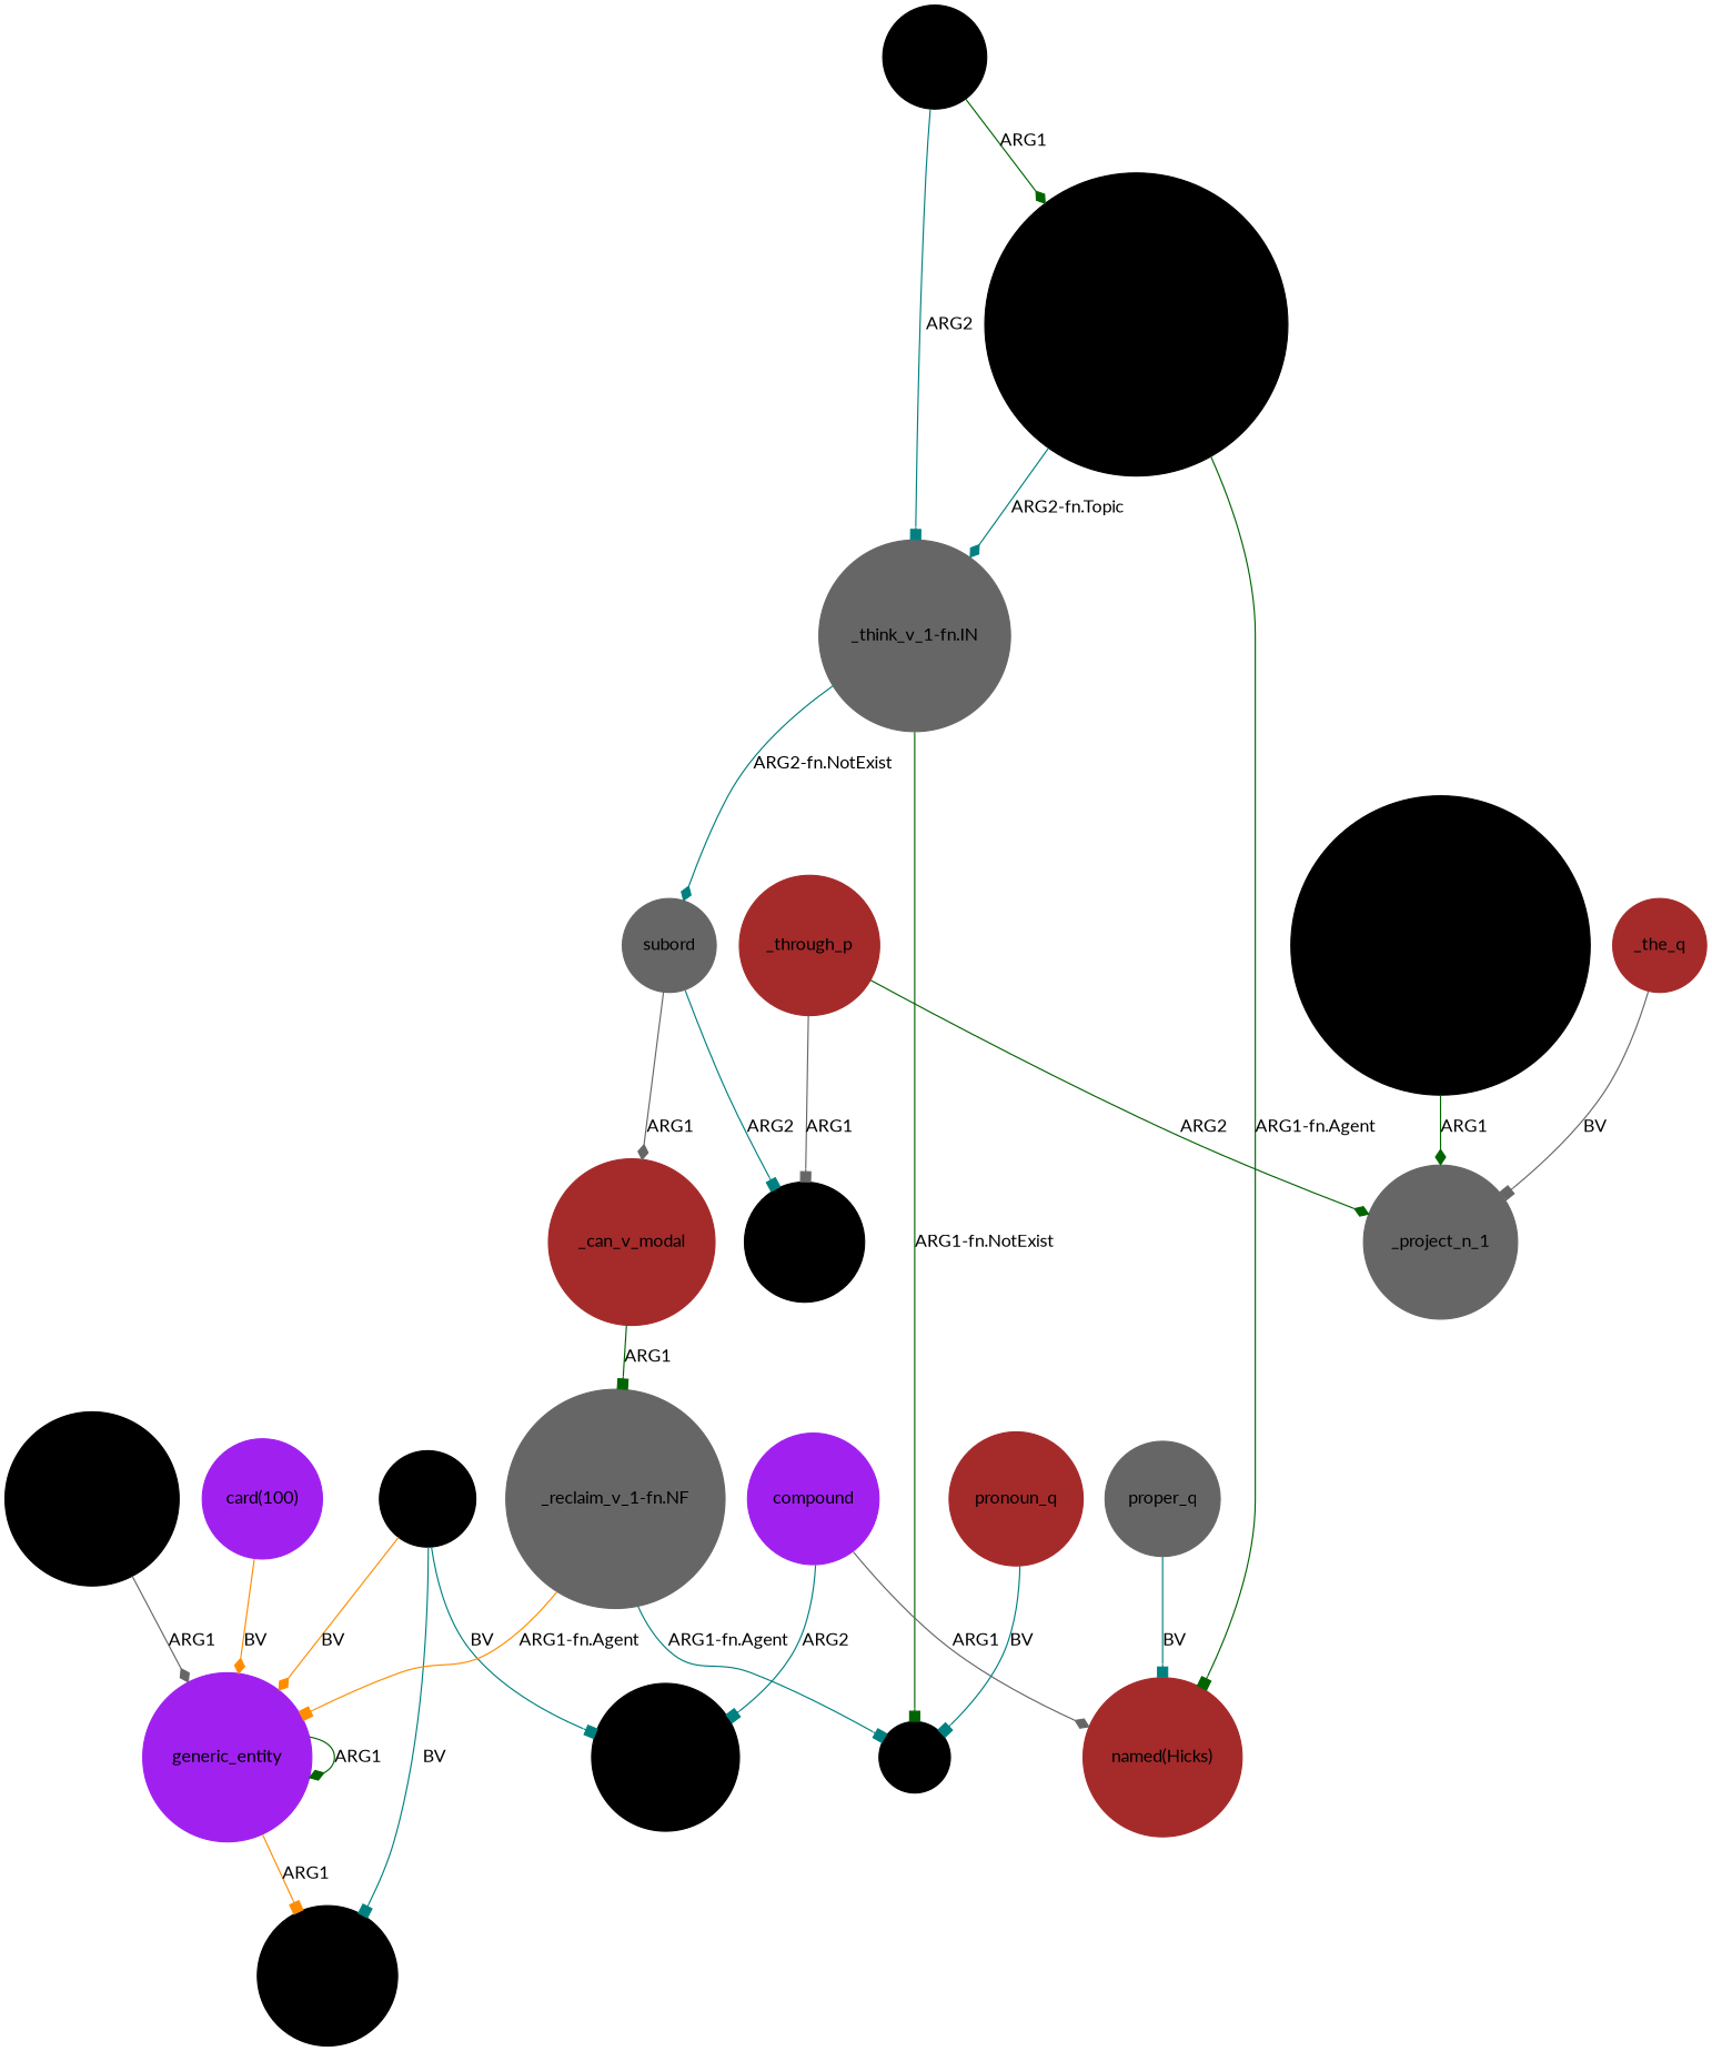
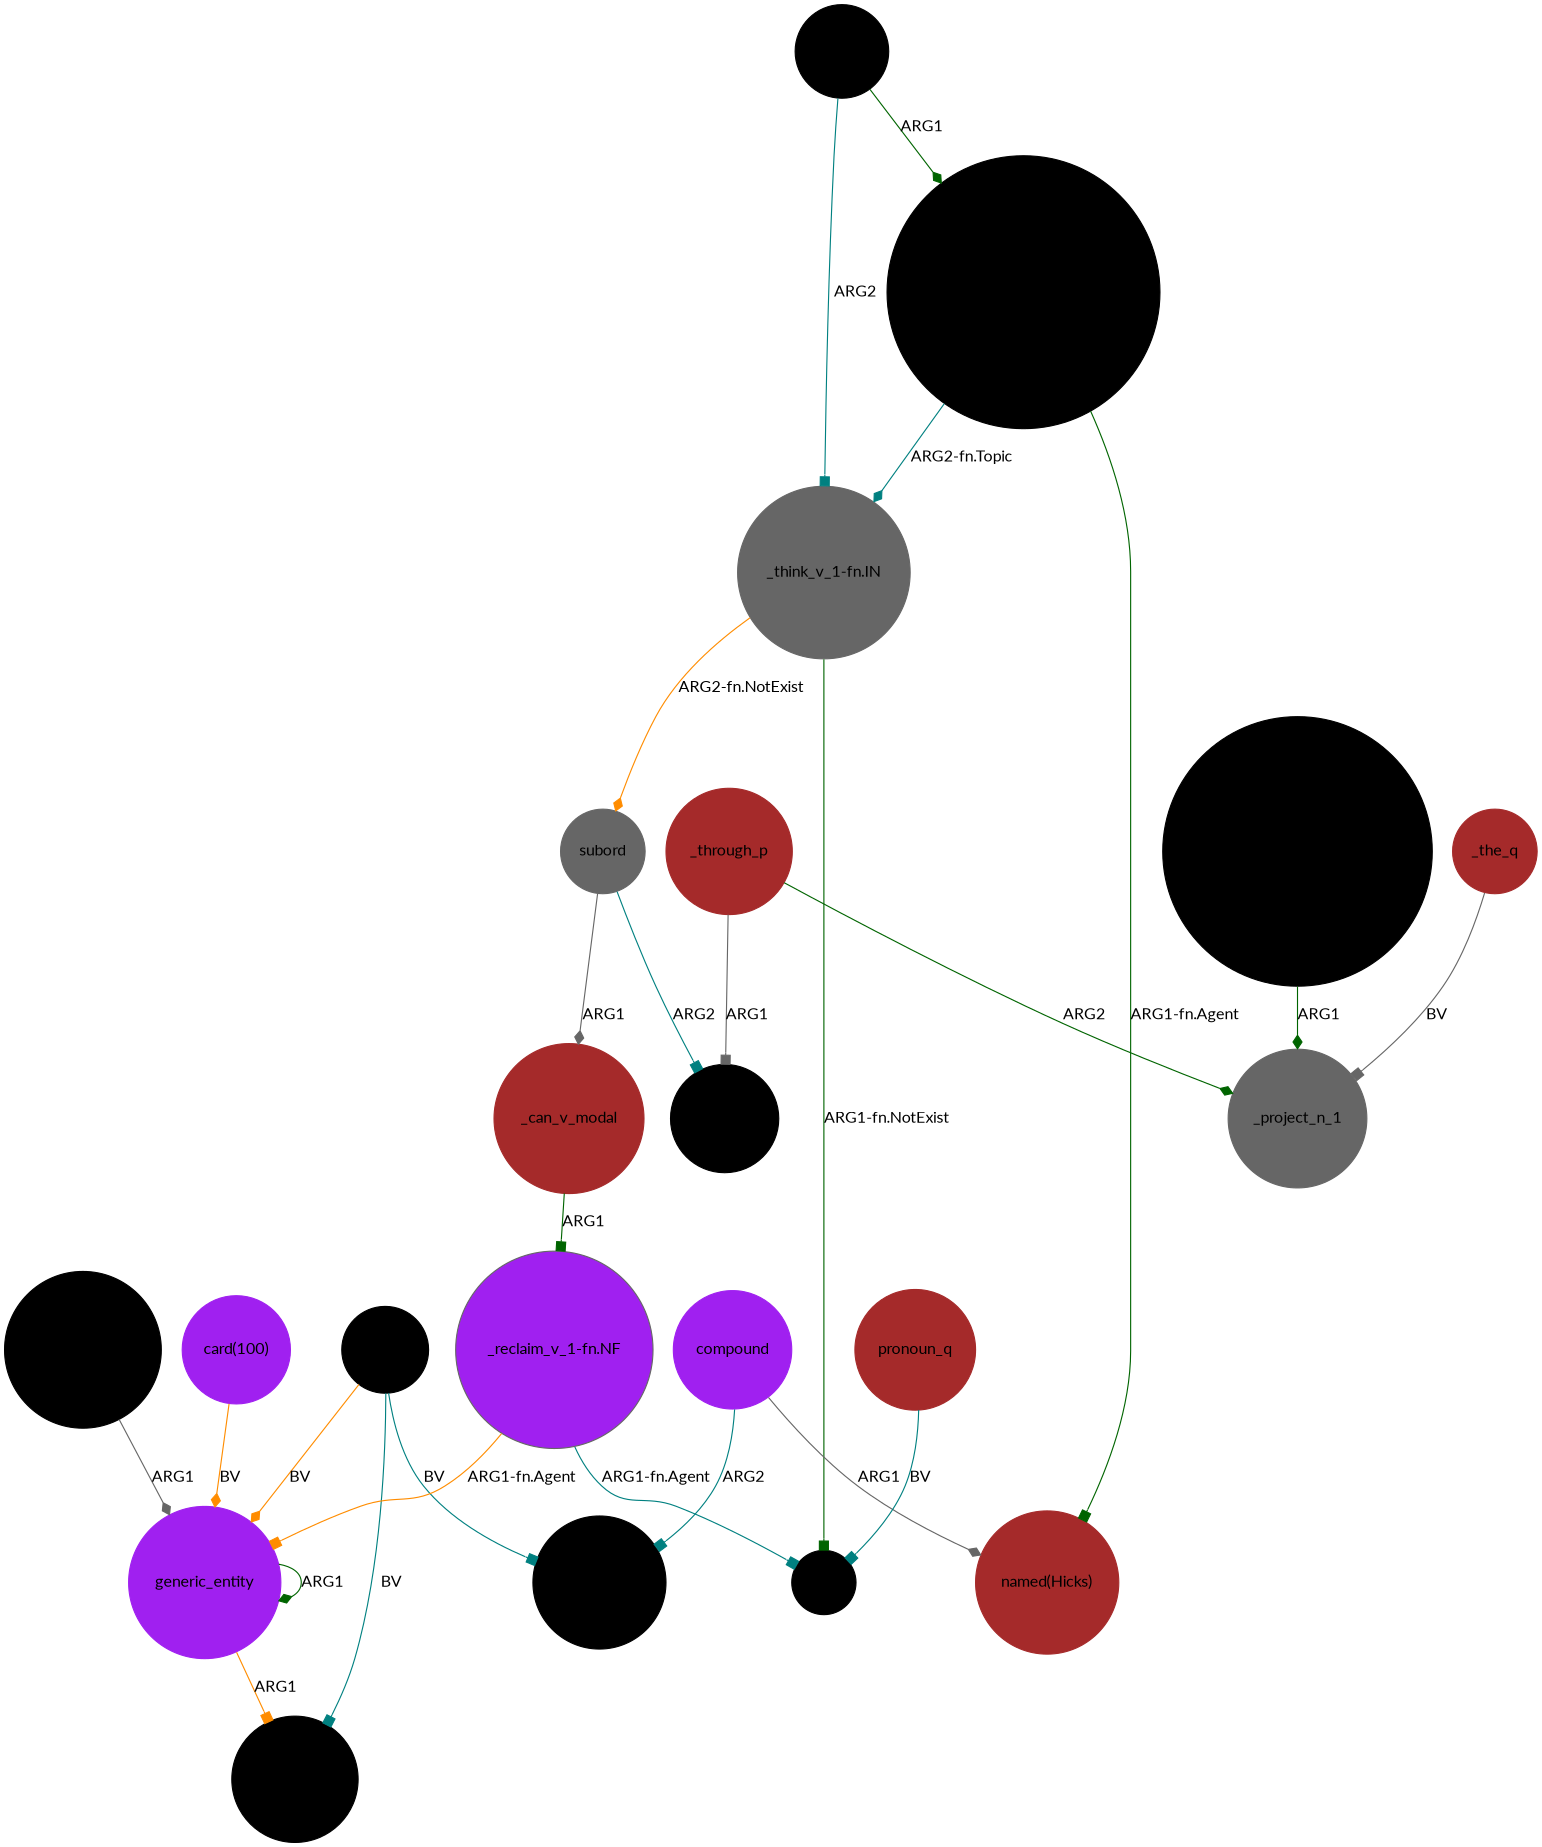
  digraph {
    fontname=Lato
    node [color=black fontname=Lato shape=circle style=filled]
    edge [arrowhead=box color=teal fontname=Lato]
    generic_entity [color=purple]
    "card(1000000)"
    _dollar_n_1
    "_think_v_1-fn.IN" [color=gray40]
    focus_d
    "_declare_v_to-fn.Statement"
    pron
    subord [color=gray40]
    "named(Hicks)" [color=brown]
    _just_a_1
    _can_v_modal [color=brown]
    udef_q
    _mister_n_1
    "card(100)" [color=purple]
    compound [color=purple]
    _the_q [color=brown]
    _project_n_1 [color=gray40]
-   "_reclaim_v_1-fn.NF" [color=gray40]
+   "_reclaim_v_1-fn.NF" [color=gray40 fillcolor=purple]
    _through_p [color=brown]
-   proper_q [color=gray40]
    pronoun_q [color=brown]
    "_nonresident/jj_u_unknown"
    generic_entity -> generic_entity [arrowhead=diamond color=darkgreen label=ARG1]
    generic_entity -> _dollar_n_1 [color=darkorange label=ARG1]
    "card(1000000)" -> generic_entity [arrowhead=diamond color=gray40 label=ARG1]
    "_think_v_1-fn.IN" -> pron [color=darkgreen label="ARG1-fn.NotExist"]
-   "_think_v_1-fn.IN" -> subord [arrowhead=diamond label="ARG2-fn.NotExist"]
+   "_think_v_1-fn.IN" -> subord [arrowhead=diamond color=darkorange label="ARG2-fn.NotExist"]
    focus_d -> "_think_v_1-fn.IN" [label=ARG2]
    focus_d -> "_declare_v_to-fn.Statement" [arrowhead=diamond color=darkgreen label=ARG1]
    "_declare_v_to-fn.Statement" -> "_think_v_1-fn.IN" [arrowhead=diamond label="ARG2-fn.Topic"]
    "_declare_v_to-fn.Statement" -> "named(Hicks)" [color=darkgreen label="ARG1-fn.Agent"]
    subord -> _just_a_1 [label=ARG2]
    subord -> _can_v_modal [arrowhead=diamond color=gray40 label=ARG1]
    _can_v_modal -> "_reclaim_v_1-fn.NF" [color=darkgreen label=ARG1]
    udef_q -> generic_entity [arrowhead=diamond color=darkorange label=BV]
    udef_q -> _dollar_n_1 [label=BV]
    udef_q -> _mister_n_1 [label=BV]
    "card(100)" -> generic_entity [arrowhead=diamond color=darkorange label=BV]
    compound -> "named(Hicks)" [arrowhead=diamond color=gray40 label=ARG1]
    compound -> _mister_n_1 [label=ARG2]
    _the_q -> _project_n_1 [color=gray40 label=BV]
    "_reclaim_v_1-fn.NF" -> generic_entity [color=darkorange label="ARG1-fn.Agent"]
    "_reclaim_v_1-fn.NF" -> pron [label="ARG1-fn.Agent"]
    _through_p -> _just_a_1 [color=gray40 label=ARG1]
    _through_p -> _project_n_1 [arrowhead=diamond color=darkgreen label=ARG2]
-   proper_q -> "named(Hicks)" [label=BV]
    pronoun_q -> pron [label=BV]
    "_nonresident/jj_u_unknown" -> _project_n_1 [arrowhead=diamond color=darkgreen label=ARG1]
  }
